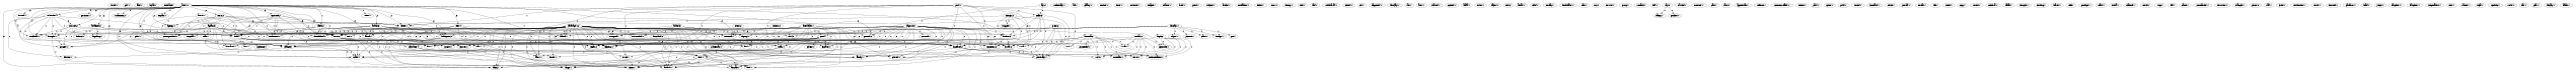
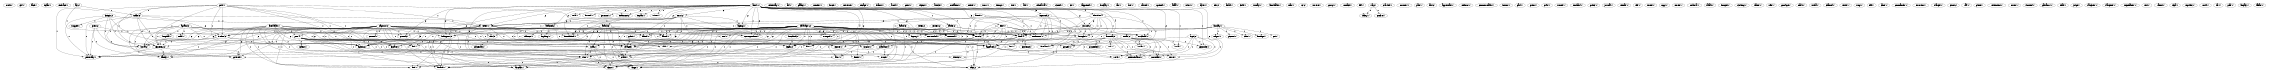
  digraph {
    fontname="DejaVu Serif"
    node [fontname="DejaVu Serif"]
    edge [fontname="DejaVu Serif"]
    n1 [label="brush(1)"]
    n2 [label="girl(1)"]
    n3 [label="face(1)"]
    n4 [label="kojian(1)"]
    n5 [label="embrace(1)"]
    n6 [label="chingiz(2)"]
    n7 [label="killed(1)"]
    n8 [label="burial(2)"]
    n9 [label="cemetery(2)"]
    n10 [label="yesterday(1)"]
    n11 [label="fighting(1)"]
    n12 [label="hugged(1)"]
    n13 [label="helicopter(2)"]
    n14 [label="demolished(1)"]
    n15 [label="flared(1)"]
    n16 [label="town(6)"]
    n17 [label="village(5)"]
    n18 [label="crash(1)"]
    n19 [label="son(1)"]
    n20 [label="brother(3)"]
    n21 [label="road(1)"]
    n22 [label="enclave(1)"]
    n23 [label="fled(1)"]
    n24 [label="assault(1)"]
    n25 [label="grieved(1)"]
    n26 [label="family(1)"]
    n27 [label="anti(1)"]
    n28 [label="aircraft(1)"]
    n29 [label="aide(1)"]
    n30 [label="back(2)"]
    n31 [label="range(1)"]
    n32 [label="appeared(2)"]
    n33 [label="chest(1)"]
    n34 [label="district(1)"]
    n35 [label="wednesday(1)"]
    n36 [label="arf(1)"]
    n37 [label="galaxy(1)"]
    n38 [label="number(1)"]
    n39 [label="force(1)"]
    n40 [label="azeri(11)"]
    n41 [label="battle(2)"]
    n42 [label="died(4)"]
    n43 [label="attack(3)"]
    n44 [label="reported(2)"]
+   n45 [label="sera(1)"]
    n46 [label="burned(1)"]
    n47 [label="settlement(1)"]
    n48 [label="governor(1)"]
    n49 [label="news(2)"]
    n50 [label="television(4)"]
    n51 [label="attacked(2)"]
    n52 [label="showed(2)"]
    n53 [label="ground(2)"]
    n54 [label="treatment(2)"]
    n55 [label="area(4)"]
    n56 [label="agency(1)"]
    n57 [label="equals(1)"]
    n58 [label="brought(1)"]
    n59 [label="zuma(1)"]
    n60 [label="gouged(1)"]
    n61 [label="correspondent(1)"]
    n62 [label="genocide(1)"]
    n63 [label="returned(1)"]
    n64 [label="writes(1)"]
    n65 [label="truckload(1)"]
    n66 [label="today(1)"]
    n67 [label="shot(1)"]
    n68 [label="recover(1)"]
    n69 [label="sought(1)"]
    n70 [label="reiterated(1)"]
    n71 [label="began(2)"]
    n72 [label="anything(1)"]
    n73 [label="defence(1)"]
    n74 [label="halted(1)"]
    n75 [label="massacre(4)"]
    n76 [label="credence(1)"]
    n77 [label="lent(1)"]
    n78 [label="work(1)"]
    n79 [label="mountain(1)"]
    n80 [label="serve(1)"]
    n81 [label="extermination(1)"]
    n82 [label="forest(1)"]
    n83 [label="truce(1)"]
    n84 [label="allow(1)"]
    n85 [label="universe(1)"]
    n86 [label="escape(1)"]
    n87 [label="ohanus(1)"]
    n88 [label="avoid(1)"]
    n89 [label="point(1)"]
    n90 [label="subject(1)"]
    n91 [label="article(1)"]
    n92 [label="lay(2)"]
    n93 [label="coffin(3)"]
    n94 [label="mutilation(1)"]
    n95 [label="exists(1)"]
    n96 [label="york(1)"]
    n97 [label="snow(1)"]
    n98 [label="thump(1)"]
    n99 [label="site(1)"]
    n100 [label="azeris(1)"]
    n101 [label="raid(1)"]
    n102 [label="withdrawal(1)"]
    n103 [label="closed(1)"]
    n104 [label="cis(1)"]
    n105 [label="happened(1)"]
    n106 [label="khodjaly(1)"]
    n107 [label="ran(1)"]
    n108 [label="azer(1)"]
    n109 [label="started(1)"]
    n110 [label="armenia(2)"]
    n111 [label="soul(1)"]
    n112 [label="proceeded(1)"]
    n113 [label="woman(1)"]
    n114 [label="press(2)"]
    n115 [label="opened(1)"]
    n116 [label="nagorno(8)"]
    n117 [label="post(4)"]
    n118 [label="covered(1)"]
    n119 [label="saw(3)"]
    n120 [label="swooped(1)"]
    n121 [label="collect(1)"]
    n122 [label="policeman(1)"]
    n123 [label="asala(1)"]
    n124 [label="sukru(1)"]
    n125 [label="hajiev(1)"]
    n126 [label="edu(2)"]
    n127 [label="khocaly(1)"]
    n128 [label="pm(1)"]
    n129 [label="mayor(1)"]
    n130 [label="picture(1)"]
    n131 [label="paint(1)"]
    n132 [label="deputy(1)"]
    n133 [label="surrounded(1)"]
    n134 [label="footage(1)"]
    n135 [label="assad(1)"]
    n136 [label="azerbaijan(1)"]
    n137 [label="child(1)"]
    n138 [label="sunday(1)"]
    n139 [label="khodzhalin(1)"]
    n140 [label="man(1)"]
    n141 [label="agdam(3)"]
    n142 [label="hospital(1)"]
    n143 [label="stab(1)"]
    n144 [label="ucr(2)"]
    n145 [label="survive(1)"]
    n146 [label="group(1)"]
    n147 [label="womack(1)"]
    n148 [label="fell(1)"]
    n149 [label="way(2)"]
    n150 [label="safety(1)"]
    n151 [label="gunfire(1)"]
    n152 [label="crawled(1)"]
    n153 [label="mourner(1)"]
    n154 [label="past(1)"]
    n155 [label="tass(2)"]
    n156 [label="appressian(1)"]
    n157 [label="uniform(1)"]
    n158 [label="commonwealth(1)"]
    n159 [label="boston(1)"]
    n160 [label="paul(1)"]
    n161 [label="quinn(1)"]
    n162 [label="pulls(1)"]
    n163 [label="karabagh(12)"]
    n164 [label="turned(1)"]
    n165 [label="bombard(1)"]
    n166 [label="police(1)"]
    n167 [label="journal(1)"]
    n168 [label="retreat(1)"]
    n169 [label="rife(1)"]
    n170 [label="street(1)"]
    n171 [label="copy(1)"]
    n172 [label="unrest(1)"]
    n173 [label="moldova(1)"]
    n174 [label="sahak(1)"]
    n175 [label="serdar(2)"]
    n176 [label="goltz(1)"]
    n177 [label="thought(1)"]
    n178 [label="clorhing(1)"]
    n179 [label="leaves(1)"]
    n180 [label="wife(1)"]
    n181 [label="anatol(3)"]
    n182 [label="goodbye(1)"]
    n183 [label="mark(1)"]
    n184 [label="susha(1)"]
    n185 [label="channel(1)"]
    n186 [label="result(1)"]
    n187 [label="uucp(1)"]
    n188 [label="elif(1)"]
    n189 [label="came(1)"]
    n190 [label="commander(1)"]
    n191 [label="terrorism(1)"]
    n192 [label="triangle(1)"]
    n193 [label="photo(2)"]
    n194 [label="wall(1)"]
    n195 [label="globe(1)"]
    n196 [label="revisionism(1)"]
    n197 [label="argic(2)"]
    n198 [label="reuter(1)"]
    n199 [label="shouted(1)"]
    n200 [label="gassanov(1)"]
    n201 [label="head(1)"]
    n202 [label="judge(1)"]
    n203 [label="daughter(1)"]
    n204 [label="slaughter(1)"]
    n205 [label="killen(2)"]
    n206 [label="stepenakert(1)"]
    n207 [label="rest(1)"]
    n208 [label="watnxt(1)"]
    n209 [label="sdpa(1)"]
    n210 [label="reuters(2)"]
    n211 [label="republic(1)"]
    n212 [label="world(1)"]
    n213 [label="itar(1)"]
    n214 [label="described(2)"]
    n215 [label="year(1)"]
    n216 [label="khojaly(1)"]
    n217 [label="kaban(1)"]
    n6 -> n7 [label=1]
    n6 -> n8 [label=1]
    n6 -> n9 [label=1]
    n6 -> n10 [label=1]
    n6 -> n11 [label=1]
    n6 -> n12 [label=1]
    n7 -> n11 [label=3]
    n7 -> n13 [label=1]
    n7 -> n14 [label=1]
    n7 -> n15 [label=1]
    n7 -> n16 [label=1]
    n7 -> n17 [label=1]
    n7 -> n18 [label=1]
    n7 -> n19 [label=1]
    n7 -> n20 [label=1]
    n7 -> n21 [label=1]
    n7 -> n22 [label=1]
    n7 -> n23 [label=1]
    n7 -> n24 [label=1]
    n9 -> n10 [label=1]
    n9 -> n25 [label=1]
    n9 -> n26 [label=1]
    n11 -> n18 [label=1]
    n13 -> n23 [label=1]
    n13 -> n24 [label=1]
    n13 -> n27 [label=1]
    n13 -> n28 [label=1]
    n16 -> n18 [label=1]
    n16 -> n29 [label=1]
    n16 -> n30 [label=1]
    n16 -> n31 [label=1]
    n16 -> n32 [label=1]
    n16 -> n33 [label=1]
    n17 -> n18 [label=1]
    n17 -> n34 [label=1]
    n20 -> n8 [label=1]
    n20 -> n9 [label=1]
    n20 -> n10 [label=1]
    n20 -> n11 [label=1]
    n20 -> n21 [label=1]
    n32 -> n67 [label=1]
    n32 -> n78 [label=1]
    n32 -> n79 [label=1]
    n32 -> n80 [label=1]
    n32 -> n81 [label=1]
    n40 -> n7 [label=2]
    n40 -> n11 [label=2]
    n40 -> n13 [label=2]
    n40 -> n14 [label=2]
    n40 -> n15 [label=2]
    n40 -> n16 [label=7]
    n40 -> n17 [label=4]
    n40 -> n18 [label=2]
    n40 -> n29 [label=2]
    n40 -> n30 [label=2]
    n40 -> n41 [label=1]
    n40 -> n42 [label=3]
    n40 -> n43 [label=2]
    n40 -> n44 [label=3]
+   n40 -> n45 [label=1]
    n40 -> n46 [label=2]
    n40 -> n47 [label=1]
    n40 -> n48 [label=2]
    n40 -> n49 [label=2]
    n40 -> n50 [label=4]
    n40 -> n51 [label=2]
    n40 -> n52 [label=2]
    n40 -> n53 [label=2]
    n40 -> n54 [label=1]
    n40 -> n55 [label=1]
    n40 -> n56 [label=2]
    n40 -> n57 [label=1]
    n40 -> n58 [label=4]
    n40 -> n59 [label=1]
    n40 -> n60 [label=2]
    n40 -> n61 [label=1]
    n40 -> n62 [label=1]
    n40 -> n63 [label=2]
    n40 -> n64 [label=1]
    n40 -> n65 [label=1]
    n41 -> n16 [label=1]
    n41 -> n19 [label=1]
    n41 -> n20 [label=1]
    n41 -> n21 [label=1]
    n41 -> n47 [label=1]
    n41 -> n55 [label=1]
    n42 -> n16 [label=1]
    n42 -> n21 [label=1]
    n42 -> n31 [label=1]
    n42 -> n32 [label=1]
    n42 -> n33 [label=1]
    n42 -> n47 [label=1]
    n42 -> n55 [label=1]
    n42 -> n66 [label=1]
    n42 -> n67 [label=1]
    n43 -> n11 [label=1]
    n43 -> n13 [label=1]
    n43 -> n14 [label=1]
    n43 -> n15 [label=1]
    n43 -> n16 [label=1]
    n43 -> n17 [label=1]
    n43 -> n18 [label=1]
+   n43 -> n31 [label=1]
    n43 -> n32 [label=1]
    n43 -> n33 [label=1]
    n43 -> n66 [label=1]
    n43 -> n67 [label=1]
    n44 -> n7 [label=1]
    n44 -> n16 [label=1]
    n44 -> n47 [label=1]
    n44 -> n55 [label=1]
    n44 -> n68 [label=1]
    n44 -> n69 [label=1]
    n44 -> n70 [label=1]
    n44 -> n71 [label=1]
    n49 -> n7 [label=1]
    n49 -> n11 [label=1]
    n49 -> n13 [label=1]
    n49 -> n14 [label=1]
    n49 -> n15 [label=1]
    n49 -> n17 [label=1]
    n49 -> n18 [label=1]
    n49 -> n55 [label=1]
    n49 -> n56 [label=1]
    n49 -> n61 [label=1]
    n50 -> n16 [label=1]
    n50 -> n17 [label=1]
    n50 -> n34 [label=1]
    n50 -> n52 [label=2]
    n50 -> n55 [label=1]
    n50 -> n58 [label=1]
    n50 -> n60 [label=1]
    n50 -> n65 [label=1]
    n51 -> n17 [label=1]
    n51 -> n53 [label=1]
    n51 -> n72 [label=1]
    n51 -> n73 [label=1]
    n51 -> n74 [label=1]
    n52 -> n16 [label=1]
    n52 -> n55 [label=1]
    n52 -> n58 [label=1]
    n52 -> n60 [label=1]
    n52 -> n65 [label=1]
    n55 -> n68 [label=1]
    n55 -> n69 [label=1]
    n55 -> n71 [label=1]
    n55 -> n75 [label=1]
    n55 -> n76 [label=1]
    n55 -> n77 [label=1]
    n58 -> n29 [label=1]
    n58 -> n30 [label=1]
    n58 -> n60 [label=1]
    n66 -> n31 [label=1]
    n66 -> n33 [label=1]
    n66 -> n67 [label=1]
    n67 -> n24 [label=1]
    n67 -> n27 [label=1]
    n67 -> n28 [label=1]
    n67 -> n30 [label=1]
    n67 -> n31 [label=1]
    n67 -> n33 [label=1]
    n75 -> n82 [label=1]
    n75 -> n83 [label=1]
    n75 -> n84 [label=1]
    n92 -> n53 [label=1]
    n92 -> n93 [label=1]
    n93 -> n7 [label=1]
    n93 -> n8 [label=1]
    n93 -> n9 [label=1]
    n93 -> n10 [label=1]
    n93 -> n11 [label=1]
    n93 -> n20 [label=2]
    n96 -> n7 [label=1]
    n96 -> n8 [label=1]
    n96 -> n9 [label=1]
    n96 -> n10 [label=1]
    n96 -> n11 [label=1]
    n96 -> n20 [label=1]
    n96 -> n55 [label=1]
    n96 -> n68 [label=1]
    n96 -> n69 [label=1]
    n96 -> n71 [label=1]
    n96 -> n93 [label=1]
    n100 -> n7 [label=2]
    n100 -> n16 [label=1]
    n100 -> n47 [label=1]
    n100 -> n55 [label=1]
    n100 -> n61 [label=1]
    n100 -> n70 [label=1]
    n110 -> n32 [label=1]
    n110 -> n66 [label=1]
    n110 -> n70 [label=1]
    n110 -> n78 [label=1]
    n110 -> n79 [label=1]
    n110 -> n80 [label=1]
    n110 -> n81 [label=1]
    n110 -> n111 [label=1]
    n110 -> n112 [label=1]
    n110 -> n113 [label=1]
    n114 -> n10 [label=1]
    n114 -> n20 [label=1]
    n114 -> n25 [label=1]
    n114 -> n26 [label=1]
    n116 -> n8 [label=2]
    n116 -> n9 [label=2]
    n116 -> n10 [label=1]
    n116 -> n11 [label=2]
    n116 -> n13 [label=1]
    n116 -> n17 [label=1]
    n116 -> n20 [label=1]
    n116 -> n22 [label=1]
    n116 -> n23 [label=1]
    n116 -> n24 [label=1]
    n116 -> n25 [label=1]
    n116 -> n26 [label=1]
    n116 -> n27 [label=1]
    n116 -> n28 [label=1]
    n116 -> n31 [label=1]
    n116 -> n32 [label=1]
    n116 -> n33 [label=1]
    n116 -> n53 [label=1]
    n116 -> n55 [label=1]
    n116 -> n66 [label=1]
    n116 -> n67 [label=2]
    n116 -> n68 [label=1]
    n116 -> n69 [label=1]
    n116 -> n71 [label=1]
    n116 -> n74 [label=1]
    n116 -> n117 [label=1]
    n116 -> n118 [label=1]
    n116 -> n119 [label=1]
    n116 -> n120 [label=1]
    n117 -> n17 [label=1]
    n117 -> n22 [label=1]
    n117 -> n23 [label=1]
    n117 -> n24 [label=1]
    n117 -> n31 [label=1]
    n117 -> n32 [label=1]
    n117 -> n33 [label=1]
    n117 -> n66 [label=1]
    n117 -> n67 [label=1]
    n117 -> n82 [label=1]
    n117 -> n83 [label=1]
    n117 -> n84 [label=1]
    n117 -> n121 [label=1]
    n119 -> n122 [label=1]
    n127 -> n16 [label=1]
    n127 -> n55 [label=1]
    n127 -> n128 [label=1]
    n127 -> n129 [label=1]
    n127 -> n130 [label=1]
    n127 -> n131 [label=1]
    n127 -> n132 [label=1]
    n127 -> n133 [label=1]
    n127 -> n134 [label=1]
    n136 -> n8 [label=2]
    n136 -> n9 [label=2]
    n136 -> n11 [label=2]
    n136 -> n16 [label=1]
    n136 -> n22 [label=1]
    n136 -> n23 [label=1]
    n136 -> n24 [label=1]
    n136 -> n25 [label=2]
    n136 -> n26 [label=2]
    n136 -> n27 [label=1]
    n136 -> n28 [label=1]
    n136 -> n29 [label=1]
    n136 -> n30 [label=1]
    n136 -> n58 [label=1]
    n136 -> n63 [label=1]
    n136 -> n67 [label=1]
    n136 -> n117 [label=1]
    n141 -> n8 [label=1]
    n141 -> n9 [label=1]
    n141 -> n11 [label=1]
    n141 -> n16 [label=2]
    n141 -> n25 [label=1]
    n141 -> n26 [label=1]
    n141 -> n58 [label=1]
    n141 -> n60 [label=1]
    n141 -> n61 [label=1]
    n141 -> n65 [label=1]
    n141 -> n142 [label=1]
    n141 -> n143 [label=1]
    n149 -> n150 [label=1]
    n149 -> n151 [label=1]
    n163 -> n10 [label=1]
    n163 -> n11 [label=3]
    n163 -> n14 [label=1]
    n163 -> n15 [label=1]
    n163 -> n16 [label=4]
    n163 -> n16 [label=4]
    n163 -> n17 [label=2]
    n163 -> n17 [label=2]
    n163 -> n18 [label=1]
    n163 -> n18 [label=1]
    n163 -> n24 [label=1]
    n163 -> n24 [label=1]
    n163 -> n25 [label=1]
    n163 -> n26 [label=1]
    n163 -> n27 [label=1]
    n163 -> n28 [label=1]
    n163 -> n29 [label=1]
    n163 -> n29 [label=1]
    n163 -> n30 [label=1]
    n163 -> n30 [label=1]
    n163 -> n31 [label=1]
    n163 -> n31 [label=1]
    n163 -> n32 [label=1]
    n163 -> n32 [label=1]
    n163 -> n33 [label=1]
    n163 -> n33 [label=1]
    n163 -> n61 [label=1]
    n163 -> n61 [label=1]
    n163 -> n63 [label=1]
    n163 -> n63 [label=1]
    n163 -> n67 [label=2]
    n163 -> n71 [label=1]
    n163 -> n71 [label=1]
    n163 -> n74 [label=1]
    n163 -> n74 [label=1]
    n163 -> n82 [label=1]
    n163 -> n83 [label=1]
    n163 -> n84 [label=1]
    n163 -> n84 [label=1]
    n163 -> n119 [label=2]
    n163 -> n120 [label=2]
    n163 -> n120 [label=2]
    n163 -> n132 [label=1]
    n163 -> n133 [label=1]
    n163 -> n133 [label=1]
    n175 -> n32 [label=1]
    n175 -> n59 [label=1]
    n175 -> n62 [label=1]
    n175 -> n78 [label=1]
    n175 -> n79 [label=1]
    n175 -> n80 [label=1]
    n175 -> n81 [label=1]
    n175 -> n113 [label=1]
    n176 -> n17 [label=1]
    n181 -> n16 [label=1]
    n181 -> n24 [label=1]
    n181 -> n28 [label=1]
    n181 -> n120 [label=1]
    n181 -> n132 [label=1]
    n181 -> n133 [label=1]
    n197 -> n32 [label=1]
    n197 -> n62 [label=1]
    n197 -> n78 [label=1]
    n197 -> n79 [label=1]
    n197 -> n80 [label=1]
    n197 -> n81 [label=1]
    n205 -> n63 [label=1]
    n210 -> n63 [label=1]
    n210 -> n71 [label=1]
    n214 -> n71 [label=1]
  }
